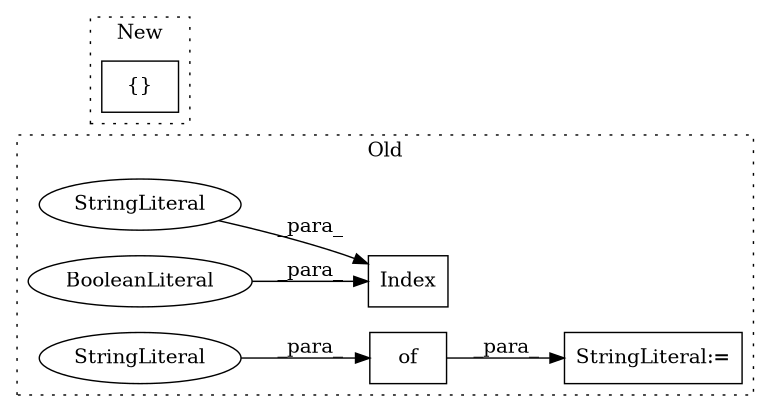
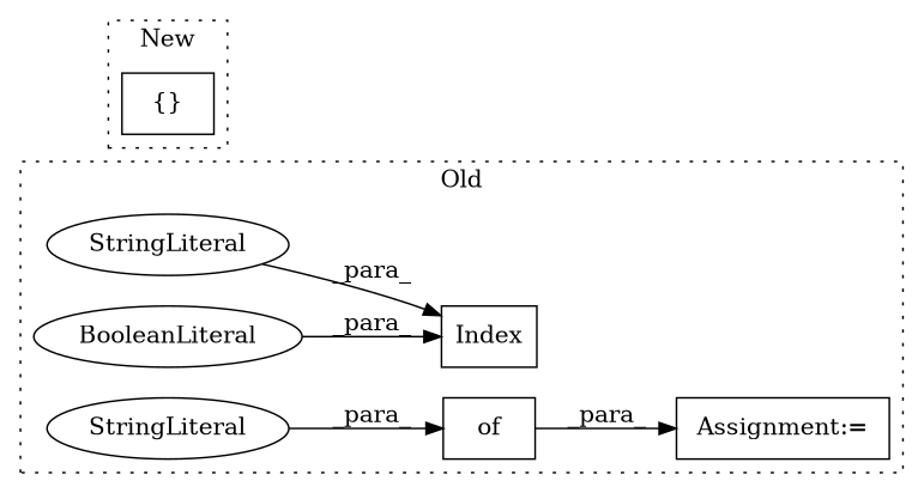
  digraph {
    rankdir=LR
    node [a=32 l=14 shape=box]
    n1 [l="6,1" label=Index s="3793,3818"]
    n2 [a=45 label=StringLiteral s=3799 shape=ellipse]
    n3 [a=9 l=4 label=BooleanLiteral s=3814 shape=ellipse]
    n4 [l="3,1" label=of s="3775,3819"]
-   n5 [a=7 l=1 label="StringLiteral:=" s=3770]
+   n5 [a=7 l=1 label="Assignment:=" s=3770]
    n6 [a=45 label=StringLiteral s=3778 shape=ellipse]
    n7 [a=4 l="1,1" label="{}" s="3875,3886"]
    subgraph cluster_1 {
      label=Old
      style=dotted
      n1
      n2
      n3
      n4
      n5
      n6
    }
    subgraph cluster_2 {
      label=New
      style=dotted
      n7
    }
    n2 -> n1 [label=_para_]
    n3 -> n1 [label=_para_]
    n4 -> n5 [label=_para_]
    n6 -> n4 [label=_para_]
  }
